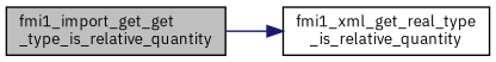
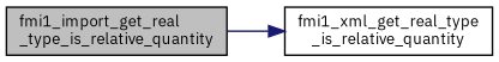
  digraph {
    rankdir=LR
    fontname="IBM Plex Sans"
    node [color=black fontname="IBM Plex Sans" fontsize=10 shape=record style=filled]
-   n1 [fillcolor=grey75 fontcolor=black height=0.2 label="fmi1_import_get_get\l_type_is_relative_quantity" width=0.4]
+   n1 [fillcolor=grey75 fontcolor=black height=0.2 label="fmi1_import_get_real\l_type_is_relative_quantity" width=0.4]
    n2 [fillcolor=white height=0.2 label="fmi1_xml_get_real_type\l_is_relative_quantity" width=0.4]
    n1 -> n2 [color=midnightblue fontname="IBM Plex Sans" fontsize=10 labelfontname=Helvetica labelfontsize=10 style=solid]
  }
